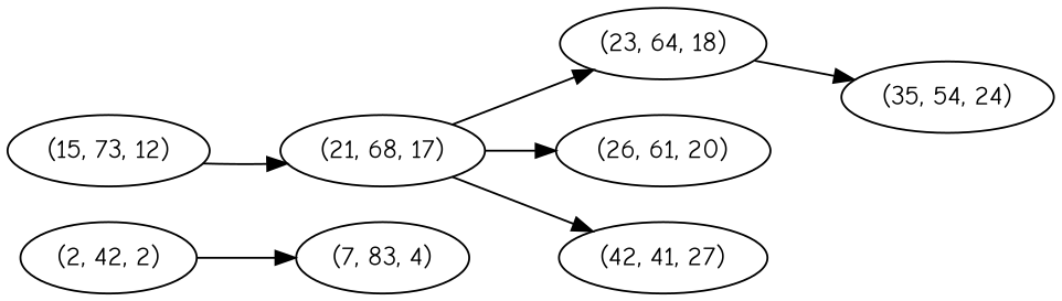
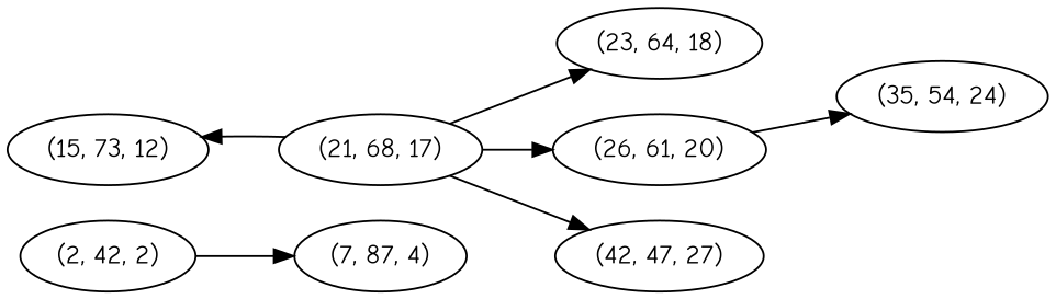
  digraph {
    fontname="Comic Neue"
    rankdir=LR
    node [fontname="Comic Neue"]
    edge [fontname="Comic Neue"]
    n1 [label="(2, 42, 2)"]
-   "(7, 87, 4)" [label="(7, 83, 4)"]
+   "(7, 87, 4)"
    "(15, 73, 12)"
    "(21, 68, 17)"
    "(23, 64, 18)"
    "(26, 61, 20)"
-   "(42, 47, 27)" [label="(42, 41, 27)"]
+   "(42, 47, 27)"
    "(35, 54, 24)"
    n1 -> "(7, 87, 4)"
-   "(15, 73, 12)" -> "(21, 68, 17)"
+   "(21, 68, 17)" -> "(15, 73, 12)"
    "(21, 68, 17)" -> "(23, 64, 18)"
    "(21, 68, 17)" -> "(26, 61, 20)"
    "(21, 68, 17)" -> "(42, 47, 27)"
-   "(23, 64, 18)" -> "(35, 54, 24)"
+   "(26, 61, 20)" -> "(35, 54, 24)"
  }
